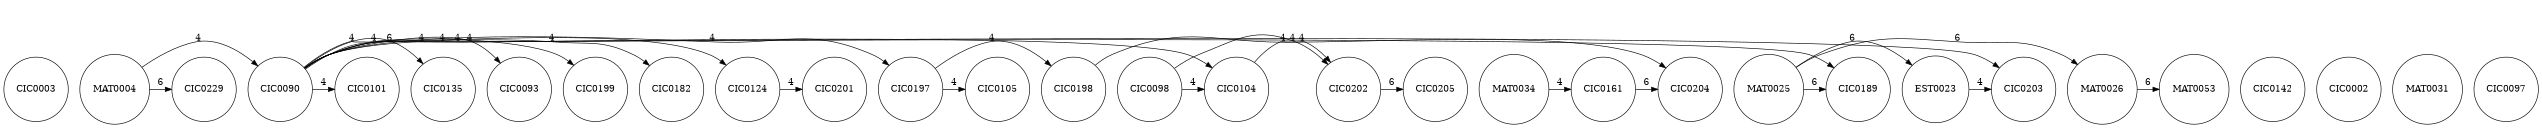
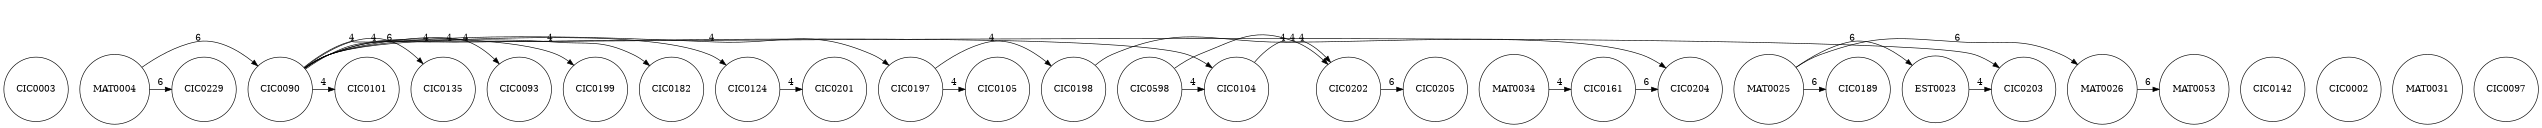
  digraph {
    node [shape=circle]
    edge [weight=4]
    CIC0003
    n2 [label=MAT0004]
    CIC0142
    MAT0025
    CIC0002
    CIC0090
    CIC0229
    MAT0026
    MAT0031
-   CIC0098
+   CIC0098 [label=CIC0598]
    CIC0197
    EST0023
    MAT0034
    MAT0053
    CIC0124
    CIC0182
    CIC0198
    CIC0199
    CIC0093
    CIC0097
    CIC0105
    CIC0135
    CIC0202
    CIC0101
    CIC0104
    CIC0161
    CIC0203
    CIC0205
    CIC0189
    CIC0201
    CIC0204
    subgraph sub_1 {
      rank=same
      CIC0003
      n2
      CIC0142
      MAT0025
      CIC0002
      CIC0090
      CIC0229
      MAT0026
      MAT0031
      CIC0098
      CIC0197
      EST0023
      MAT0034
      MAT0053
      CIC0124
      CIC0182
      CIC0198
      CIC0199
      CIC0093
      CIC0097
      CIC0105
      CIC0135
      CIC0202
      CIC0101
      CIC0104
      CIC0161
      CIC0203
      CIC0205
      CIC0189
      CIC0201
      CIC0204
    }
-   n2 -> CIC0090 [label=4 weight=6]
+   n2 -> CIC0090 [label=6 weight=6]
    n2 -> CIC0229 [label=6 weight=6]
    MAT0025 -> MAT0026 [label=6 weight=6]
    MAT0025 -> EST0023 [label=6 weight=6]
    MAT0025 -> CIC0189 [label=6 weight=6]
    CIC0090 -> CIC0197 [label=4]
    CIC0090 -> CIC0124 [label=4]
    CIC0090 -> CIC0182 [label=4]
    CIC0090 -> CIC0199 [label=4]
    CIC0090 -> CIC0093 [label=4]
    CIC0090 -> CIC0135 [label=6]
    CIC0090 -> CIC0101 [label=4]
    CIC0090 -> CIC0104 [label=4]
    CIC0090 -> CIC0203 [label=4]
-   CIC0090 -> CIC0189 [label=4]
    MAT0026 -> MAT0053 [label=6 weight=6]
    CIC0098 -> CIC0202 [label=4]
    CIC0098 -> CIC0104 [label=4]
    CIC0197 -> CIC0198 [label=4]
    CIC0197 -> CIC0105 [label=4]
    EST0023 -> CIC0203 [label=4]
    MAT0034 -> CIC0161 [label=4]
    CIC0124 -> CIC0201 [label=4]
    CIC0198 -> CIC0202 [label=4]
    CIC0202 -> CIC0205 [label=6]
    CIC0104 -> CIC0204 [label=4]
    CIC0161 -> CIC0204 [label=6 weight=6]
  }
